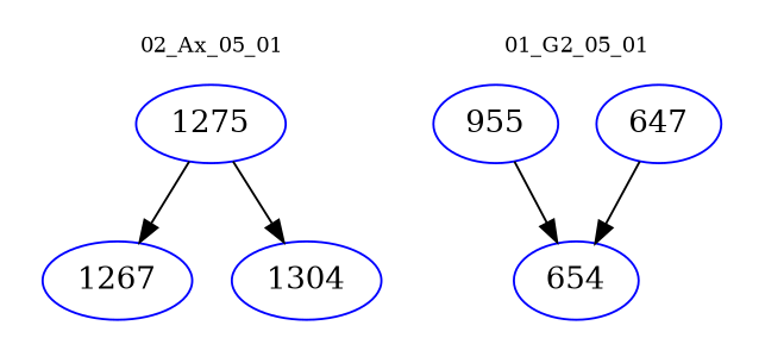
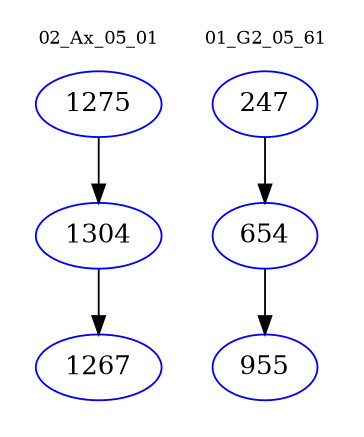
  digraph {
    node [color=blue]
    edge [color=black]
    n1 [label=1275]
    n2 [label=1267]
    n3 [label=1304]
    n4 [label=654]
-   n5 [label=647]
+   n5 [label=247]
    n6 [label=955]
    subgraph cluster_1 {
      color=white
      fontsize=10
      label="02_Ax_05_01"
      n1
      n2
      n3
    }
    subgraph cluster_2 {
      color=white
      fontsize=10
-     label="01_G2_05_01"
+     label="01_G2_05_61"
      n4
      n5
      n6
    }
-   n1 -> n2
+   n3 -> n2
    n1 -> n3
-   n6 -> n4
+   n4 -> n6
    n5 -> n4
  }
